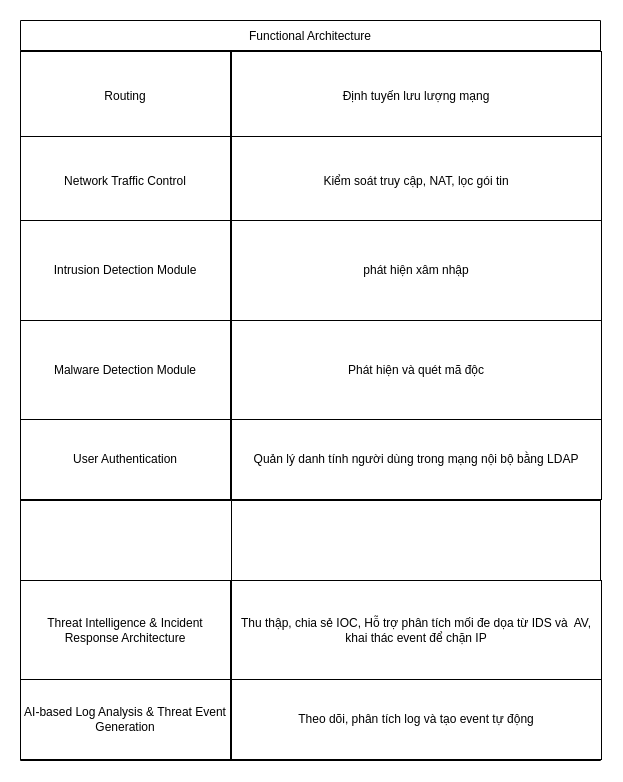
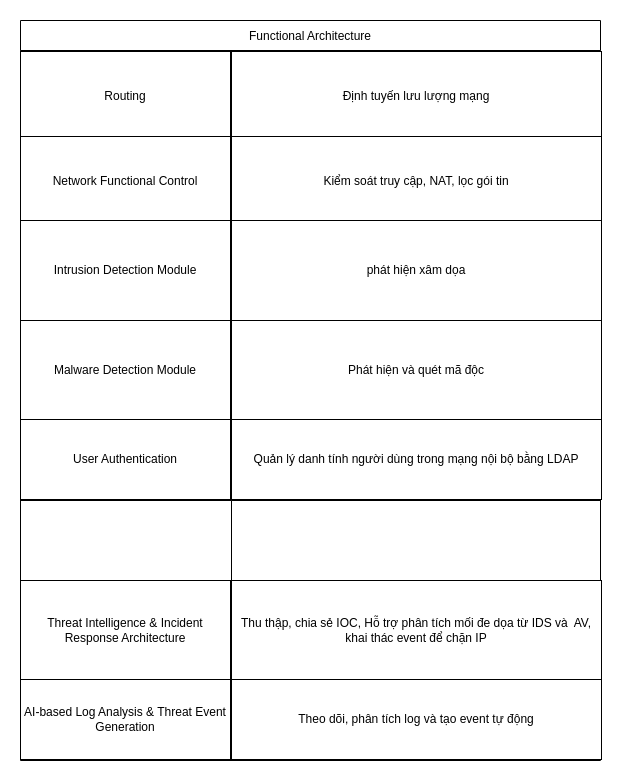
  <mxCell id="0" />
  <mxCell id="1" parent="0" />
  <mxCell id="2" value="Functional Architecture" style="shape=table;childLayout=tableLayout;startSize=30;collapsible=0;recursiveResize=0;expand=0;" vertex="1" parent="1"><mxGeometry x="20" y="20" width="580" height="740" as="geometry" /></mxCell>
  <mxCell id="3" value="" style="shape=tableRow;horizontal=0;swimlaneHead=0;swimlaneBody=0;top=0;left=0;strokeColor=inherit;bottom=0;right=0;dropTarget=0;fontStyle=0;fillColor=none;points=[[0,0.5],[1,0.5]];portConstraint=eastwest;startSize=0;collapsible=0;recursiveResize=0;expand=0;" vertex="1" parent="2"><mxGeometry y="30" width="580" height="86" as="geometry" /></mxCell>
  <mxCell id="4" value="" style="swimlane;swimlaneHead=0;swimlaneBody=0;fontStyle=0;strokeColor=inherit;connectable=0;fillColor=none;startSize=0;collapsible=0;recursiveResize=0;expand=0;" vertex="1" parent="3"><mxGeometry width="211" height="86" as="geometry"><mxRectangle width="211" height="86" as="alternateBounds" /></mxGeometry></mxCell>
  <mxCell id="5" value="Routing" style="whiteSpace=wrap;html=1;" vertex="1" parent="4"><mxGeometry y="1" width="210" height="89" as="geometry" /></mxCell>
  <mxCell id="6" value="" style="swimlane;swimlaneHead=0;swimlaneBody=0;fontStyle=0;strokeColor=inherit;connectable=0;fillColor=none;startSize=0;collapsible=0;recursiveResize=0;expand=0;" vertex="1" parent="3"><mxGeometry x="211" width="369" height="86" as="geometry"><mxRectangle width="369" height="86" as="alternateBounds" /></mxGeometry></mxCell>
  <mxCell id="7" value="Định tuyến lưu lượng mạng" style="whiteSpace=wrap;html=1;" vertex="1" parent="6"><mxGeometry y="1" width="370" height="89" as="geometry" /></mxCell>
  <mxCell id="8" value="" style="shape=tableRow;horizontal=0;swimlaneHead=0;swimlaneBody=0;top=0;left=0;strokeColor=inherit;bottom=0;right=0;dropTarget=0;fontStyle=0;fillColor=none;points=[[0,0.5],[1,0.5]];portConstraint=eastwest;startSize=0;collapsible=0;recursiveResize=0;expand=0;" vertex="1" parent="2"><mxGeometry y="116" width="580" height="84" as="geometry" /></mxCell>
  <mxCell id="9" value="" style="swimlane;swimlaneHead=0;swimlaneBody=0;fontStyle=0;connectable=0;strokeColor=inherit;fillColor=none;startSize=0;collapsible=0;recursiveResize=0;expand=0;" vertex="1" parent="8"><mxGeometry width="211" height="84" as="geometry"><mxRectangle width="211" height="84" as="alternateBounds" /></mxGeometry></mxCell>
- <mxCell id="10" value="Network Traffic Control" style="whiteSpace=wrap;html=1;" vertex="1" parent="9"><mxGeometry width="210" height="90" as="geometry" /></mxCell>
+ <mxCell id="10" value="Network Functional Control" style="whiteSpace=wrap;html=1;" vertex="1" parent="9"><mxGeometry width="210" height="90" as="geometry" /></mxCell>
  <mxCell id="11" value="" style="swimlane;swimlaneHead=0;swimlaneBody=0;fontStyle=0;connectable=0;strokeColor=inherit;fillColor=none;startSize=0;collapsible=0;recursiveResize=0;expand=0;" vertex="1" parent="8"><mxGeometry x="211" width="369" height="84" as="geometry"><mxRectangle width="369" height="84" as="alternateBounds" /></mxGeometry></mxCell>
  <mxCell id="12" value="Kiểm soát truy cập, NAT, lọc gói tin" style="whiteSpace=wrap;html=1;" vertex="1" parent="11"><mxGeometry width="370" height="90" as="geometry" /></mxCell>
  <mxCell id="13" value="" style="shape=tableRow;horizontal=0;swimlaneHead=0;swimlaneBody=0;top=0;left=0;strokeColor=inherit;bottom=0;right=0;dropTarget=0;fontStyle=0;fillColor=none;points=[[0,0.5],[1,0.5]];portConstraint=eastwest;startSize=0;collapsible=0;recursiveResize=0;expand=0;" vertex="1" parent="2"><mxGeometry y="200" width="580" height="100" as="geometry" /></mxCell>
  <mxCell id="14" value="" style="swimlane;swimlaneHead=0;swimlaneBody=0;fontStyle=0;connectable=0;strokeColor=inherit;fillColor=none;startSize=0;collapsible=0;recursiveResize=0;expand=0;" vertex="1" parent="13"><mxGeometry width="211" height="100" as="geometry"><mxRectangle width="211" height="100" as="alternateBounds" /></mxGeometry></mxCell>
  <mxCell id="15" value="Intrusion Detection Module" style="whiteSpace=wrap;html=1;" vertex="1" parent="14"><mxGeometry width="210" height="100" as="geometry" /></mxCell>
  <mxCell id="16" value="" style="swimlane;swimlaneHead=0;swimlaneBody=0;fontStyle=0;connectable=0;strokeColor=inherit;fillColor=none;startSize=0;collapsible=0;recursiveResize=0;expand=0;" vertex="1" parent="13"><mxGeometry x="211" width="369" height="100" as="geometry"><mxRectangle width="369" height="100" as="alternateBounds" /></mxGeometry></mxCell>
- <mxCell id="17" value="phát hiện xâm nhập" style="whiteSpace=wrap;html=1;" vertex="1" parent="16"><mxGeometry width="370" height="100" as="geometry" /></mxCell>
+ <mxCell id="17" value="phát hiện xâm dọa" style="whiteSpace=wrap;html=1;" vertex="1" parent="16"><mxGeometry width="370" height="100" as="geometry" /></mxCell>
  <mxCell id="18" value="" style="shape=tableRow;horizontal=0;swimlaneHead=0;swimlaneBody=0;top=0;left=0;strokeColor=inherit;bottom=0;right=0;dropTarget=0;fontStyle=0;fillColor=none;points=[[0,0.5],[1,0.5]];portConstraint=eastwest;startSize=0;collapsible=0;recursiveResize=0;expand=0;" vertex="1" parent="2"><mxGeometry y="300" width="580" height="99" as="geometry" /></mxCell>
  <mxCell id="19" value="" style="swimlane;swimlaneHead=0;swimlaneBody=0;fontStyle=0;connectable=0;strokeColor=inherit;fillColor=none;startSize=0;collapsible=0;recursiveResize=0;expand=0;" vertex="1" parent="18"><mxGeometry width="211" height="99" as="geometry"><mxRectangle width="211" height="99" as="alternateBounds" /></mxGeometry></mxCell>
  <mxCell id="20" value="Malware Detection Module" style="whiteSpace=wrap;html=1;" vertex="1" parent="19"><mxGeometry width="210" height="100" as="geometry" /></mxCell>
  <mxCell id="21" value="" style="swimlane;swimlaneHead=0;swimlaneBody=0;fontStyle=0;connectable=0;strokeColor=inherit;fillColor=none;startSize=0;collapsible=0;recursiveResize=0;expand=0;" vertex="1" parent="18"><mxGeometry x="211" width="369" height="99" as="geometry"><mxRectangle width="369" height="99" as="alternateBounds" /></mxGeometry></mxCell>
  <mxCell id="22" value="Phát hiện và quét mã độc" style="whiteSpace=wrap;html=1;" vertex="1" parent="21"><mxGeometry width="370" height="100" as="geometry" /></mxCell>
  <mxCell id="23" value="" style="shape=tableRow;horizontal=0;swimlaneHead=0;swimlaneBody=0;top=0;left=0;strokeColor=inherit;bottom=0;right=0;dropTarget=0;fontStyle=0;fillColor=none;points=[[0,0.5],[1,0.5]];portConstraint=eastwest;startSize=0;collapsible=0;recursiveResize=0;expand=0;" vertex="1" parent="2"><mxGeometry y="399" width="580" height="81" as="geometry" /></mxCell>
  <mxCell id="24" value="" style="swimlane;swimlaneHead=0;swimlaneBody=0;fontStyle=0;connectable=0;strokeColor=inherit;fillColor=none;startSize=0;collapsible=0;recursiveResize=0;expand=0;" vertex="1" parent="23"><mxGeometry width="211" height="81" as="geometry"><mxRectangle width="211" height="81" as="alternateBounds" /></mxGeometry></mxCell>
  <mxCell id="25" value="User Authentication" style="whiteSpace=wrap;html=1;" vertex="1" parent="24"><mxGeometry width="210" height="80" as="geometry" /></mxCell>
  <mxCell id="26" value="" style="swimlane;swimlaneHead=0;swimlaneBody=0;fontStyle=0;connectable=0;strokeColor=inherit;fillColor=none;startSize=0;collapsible=0;recursiveResize=0;expand=0;" vertex="1" parent="23"><mxGeometry x="211" width="369" height="81" as="geometry"><mxRectangle width="369" height="81" as="alternateBounds" /></mxGeometry></mxCell>
  <mxCell id="27" value="Quản lý danh tính người dùng trong mạng nội bộ bằng LDAP" style="whiteSpace=wrap;html=1;" vertex="1" parent="26"><mxGeometry width="370" height="80" as="geometry" /></mxCell>
  <mxCell id="28" style="shape=tableRow;horizontal=0;swimlaneHead=0;swimlaneBody=0;top=0;left=0;strokeColor=inherit;bottom=0;right=0;dropTarget=0;fontStyle=0;fillColor=none;points=[[0,0.5],[1,0.5]];portConstraint=eastwest;startSize=0;collapsible=0;recursiveResize=0;expand=0;" vertex="1" parent="2"><mxGeometry y="480" width="580" height="80" as="geometry" /></mxCell>
  <mxCell id="29" style="swimlane;swimlaneHead=0;swimlaneBody=0;fontStyle=0;connectable=0;strokeColor=inherit;fillColor=none;startSize=0;collapsible=0;recursiveResize=0;expand=0;" vertex="1" parent="28"><mxGeometry width="211" height="80" as="geometry"><mxRectangle width="211" height="80" as="alternateBounds" /></mxGeometry></mxCell>
  <mxCell id="30" style="swimlane;swimlaneHead=0;swimlaneBody=0;fontStyle=0;connectable=0;strokeColor=inherit;fillColor=none;startSize=0;collapsible=0;recursiveResize=0;expand=0;" vertex="1" parent="28"><mxGeometry x="211" width="369" height="80" as="geometry"><mxRectangle width="369" height="80" as="alternateBounds" /></mxGeometry></mxCell>
  <mxCell id="31" style="shape=tableRow;horizontal=0;swimlaneHead=0;swimlaneBody=0;top=0;left=0;strokeColor=inherit;bottom=0;right=0;dropTarget=0;fontStyle=0;fillColor=none;points=[[0,0.5],[1,0.5]];portConstraint=eastwest;startSize=0;collapsible=0;recursiveResize=0;expand=0;" vertex="1" parent="2"><mxGeometry y="560" width="580" height="99" as="geometry" /></mxCell>
  <mxCell id="32" style="swimlane;swimlaneHead=0;swimlaneBody=0;fontStyle=0;connectable=0;strokeColor=inherit;fillColor=none;startSize=0;collapsible=0;recursiveResize=0;expand=0;" vertex="1" parent="31"><mxGeometry width="211" height="99" as="geometry"><mxRectangle width="211" height="99" as="alternateBounds" /></mxGeometry></mxCell>
  <mxCell id="33" value="Threat Intelligence &amp;amp; Incident Response Architecture" style="whiteSpace=wrap;html=1;" vertex="1" parent="32"><mxGeometry width="210" height="100" as="geometry" /></mxCell>
  <mxCell id="34" style="swimlane;swimlaneHead=0;swimlaneBody=0;fontStyle=0;connectable=0;strokeColor=inherit;fillColor=none;startSize=0;collapsible=0;recursiveResize=0;expand=0;" vertex="1" parent="31"><mxGeometry x="211" width="369" height="99" as="geometry"><mxRectangle width="369" height="99" as="alternateBounds" /></mxGeometry></mxCell>
  <mxCell id="35" value="Thu thập, chia sẻ IOC,&amp;nbsp;Hỗ trợ phân tích mối đe dọa từ IDS và&amp;nbsp; AV, khai thác event để chặn IP" style="whiteSpace=wrap;html=1;" vertex="1" parent="34"><mxGeometry width="370" height="100" as="geometry" /></mxCell>
  <mxCell id="36" style="shape=tableRow;horizontal=0;swimlaneHead=0;swimlaneBody=0;top=0;left=0;strokeColor=inherit;bottom=0;right=0;dropTarget=0;fontStyle=0;fillColor=none;points=[[0,0.5],[1,0.5]];portConstraint=eastwest;startSize=0;collapsible=0;recursiveResize=0;expand=0;" vertex="1" parent="2"><mxGeometry y="659" width="580" height="81" as="geometry" /></mxCell>
  <mxCell id="37" style="swimlane;swimlaneHead=0;swimlaneBody=0;fontStyle=0;connectable=0;strokeColor=inherit;fillColor=none;startSize=0;collapsible=0;recursiveResize=0;expand=0;" vertex="1" parent="36"><mxGeometry width="211" height="81" as="geometry"><mxRectangle width="211" height="81" as="alternateBounds" /></mxGeometry></mxCell>
  <mxCell id="38" value="AI-based Log Analysis &amp;amp; Threat Event Generation" style="whiteSpace=wrap;html=1;" vertex="1" parent="37"><mxGeometry width="210" height="80" as="geometry" /></mxCell>
  <mxCell id="39" style="swimlane;swimlaneHead=0;swimlaneBody=0;fontStyle=0;connectable=0;strokeColor=inherit;fillColor=none;startSize=0;collapsible=0;recursiveResize=0;expand=0;" vertex="1" parent="36"><mxGeometry x="211" width="369" height="81" as="geometry"><mxRectangle width="369" height="81" as="alternateBounds" /></mxGeometry></mxCell>
  <mxCell id="40" value="Theo dõi, phân tích log và tạo event tự động" style="whiteSpace=wrap;html=1;" vertex="1" parent="39"><mxGeometry width="370" height="80" as="geometry" /></mxCell>
